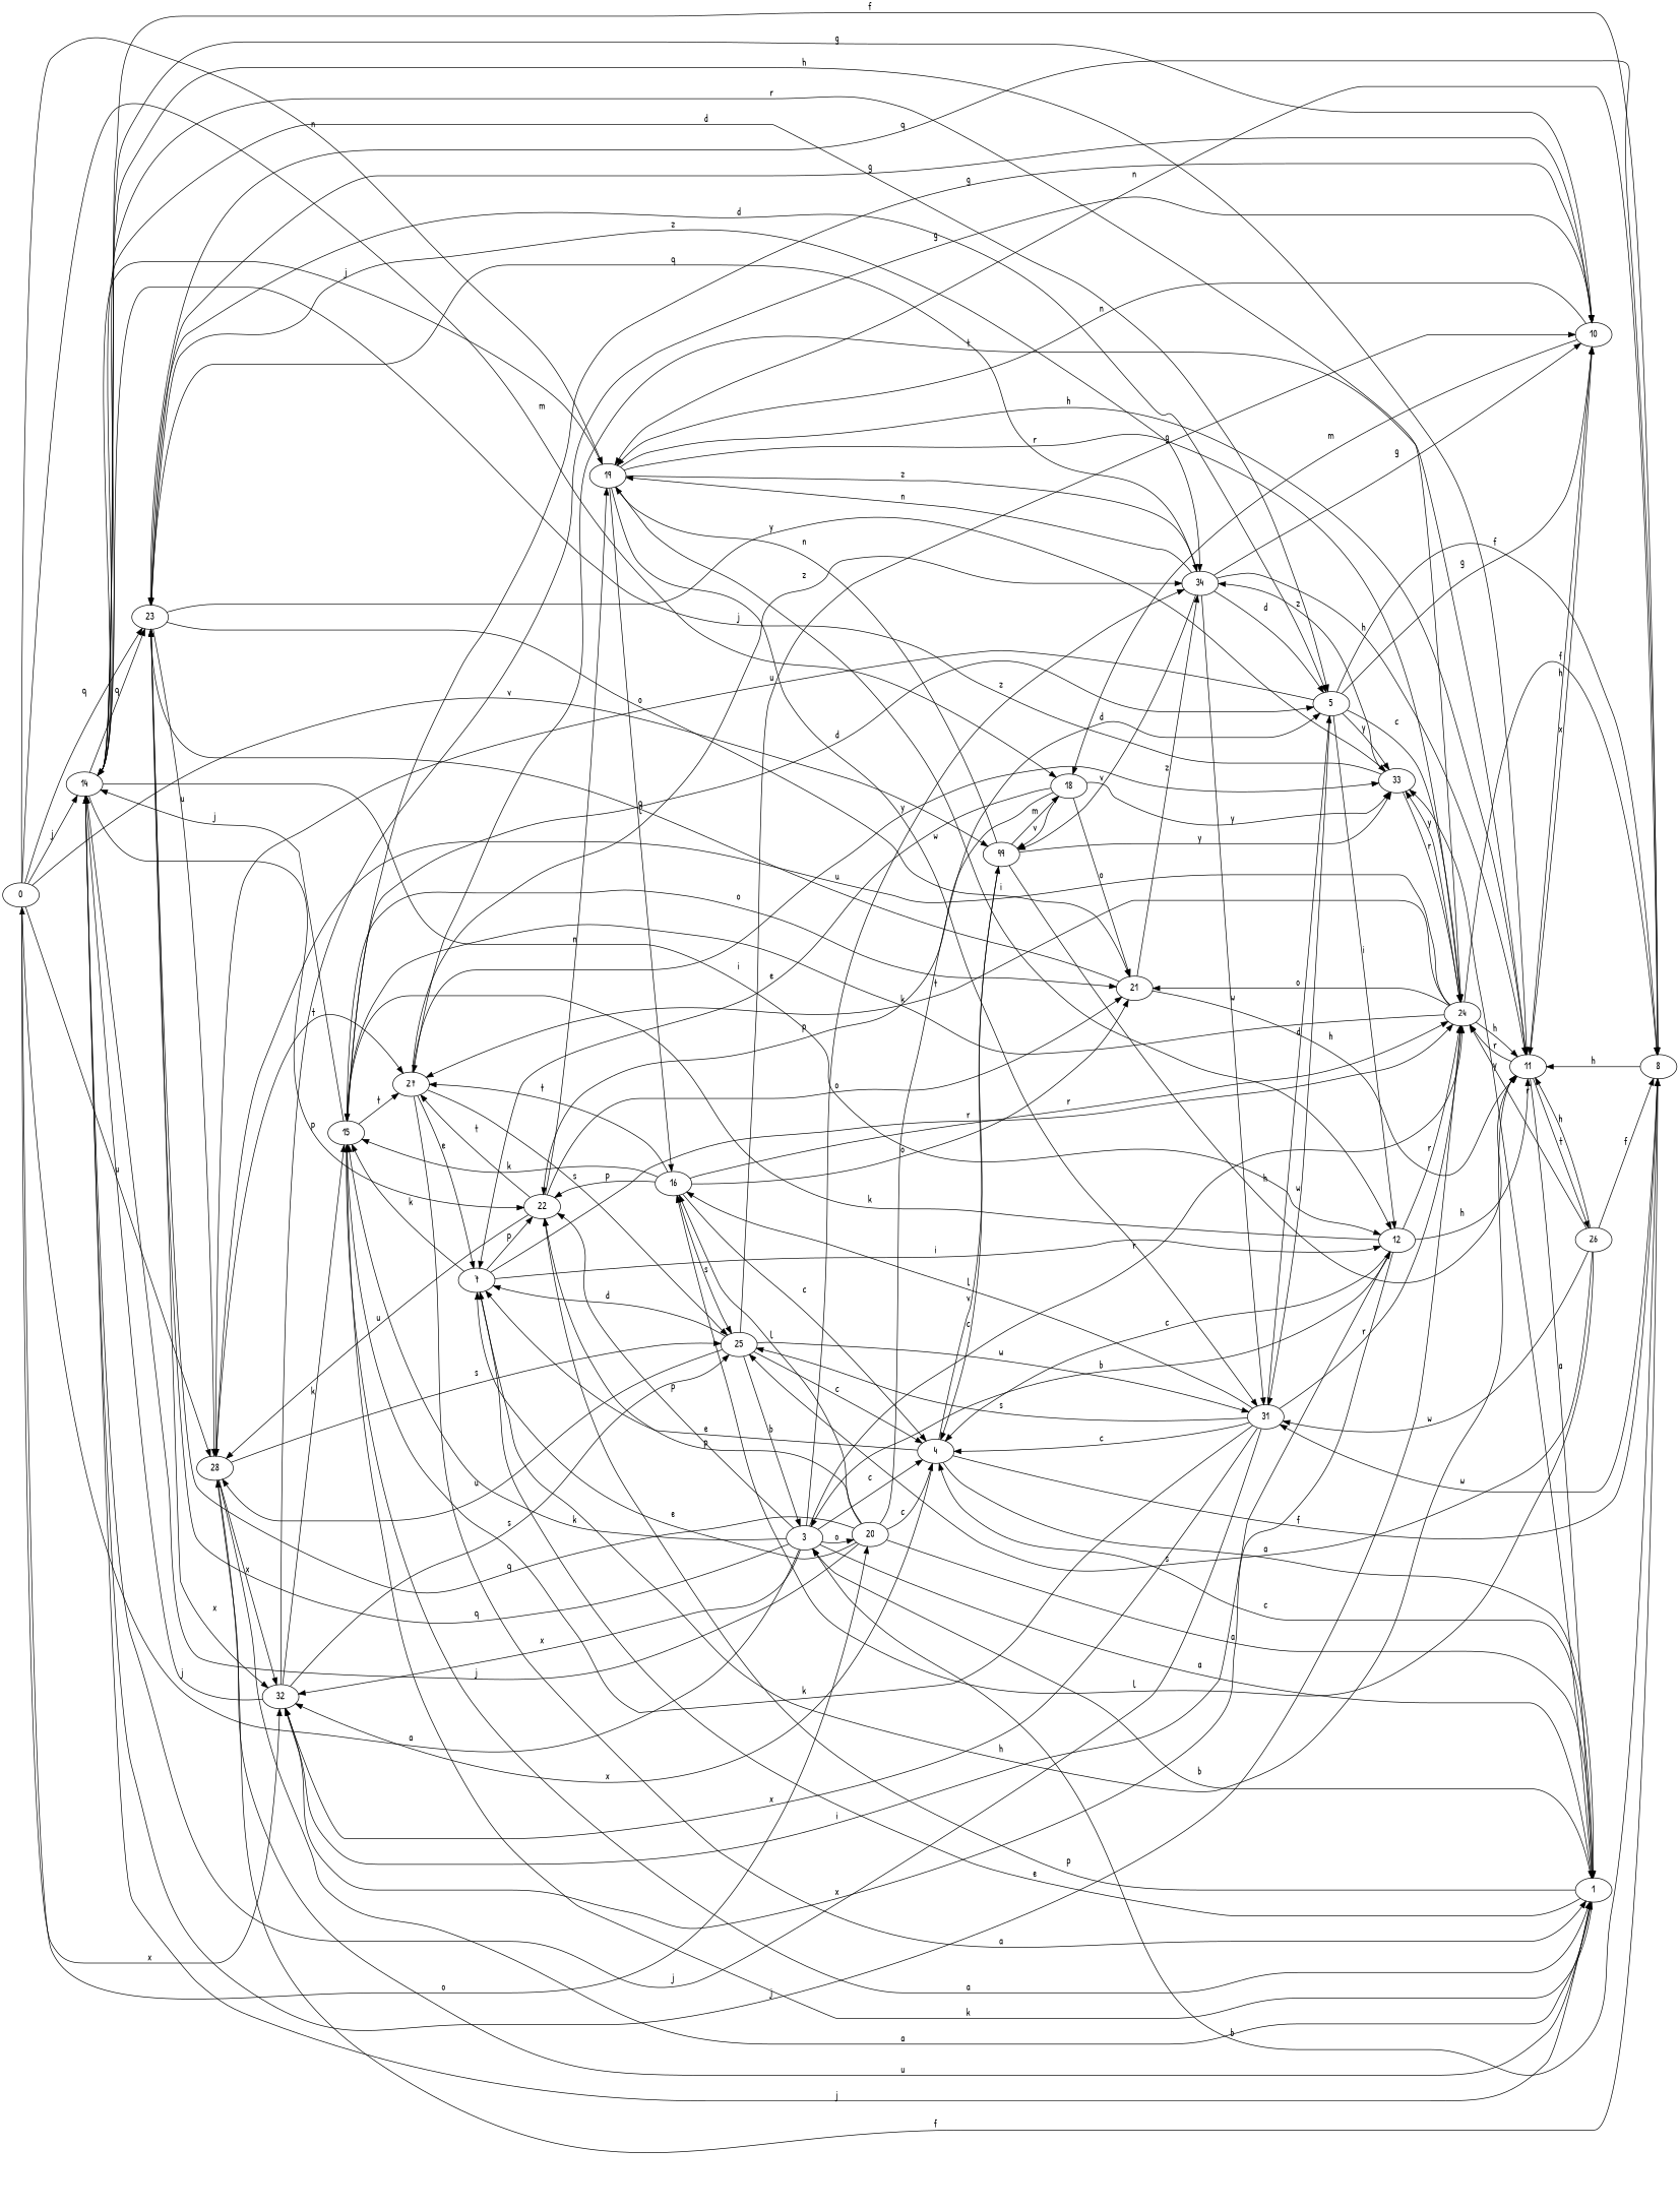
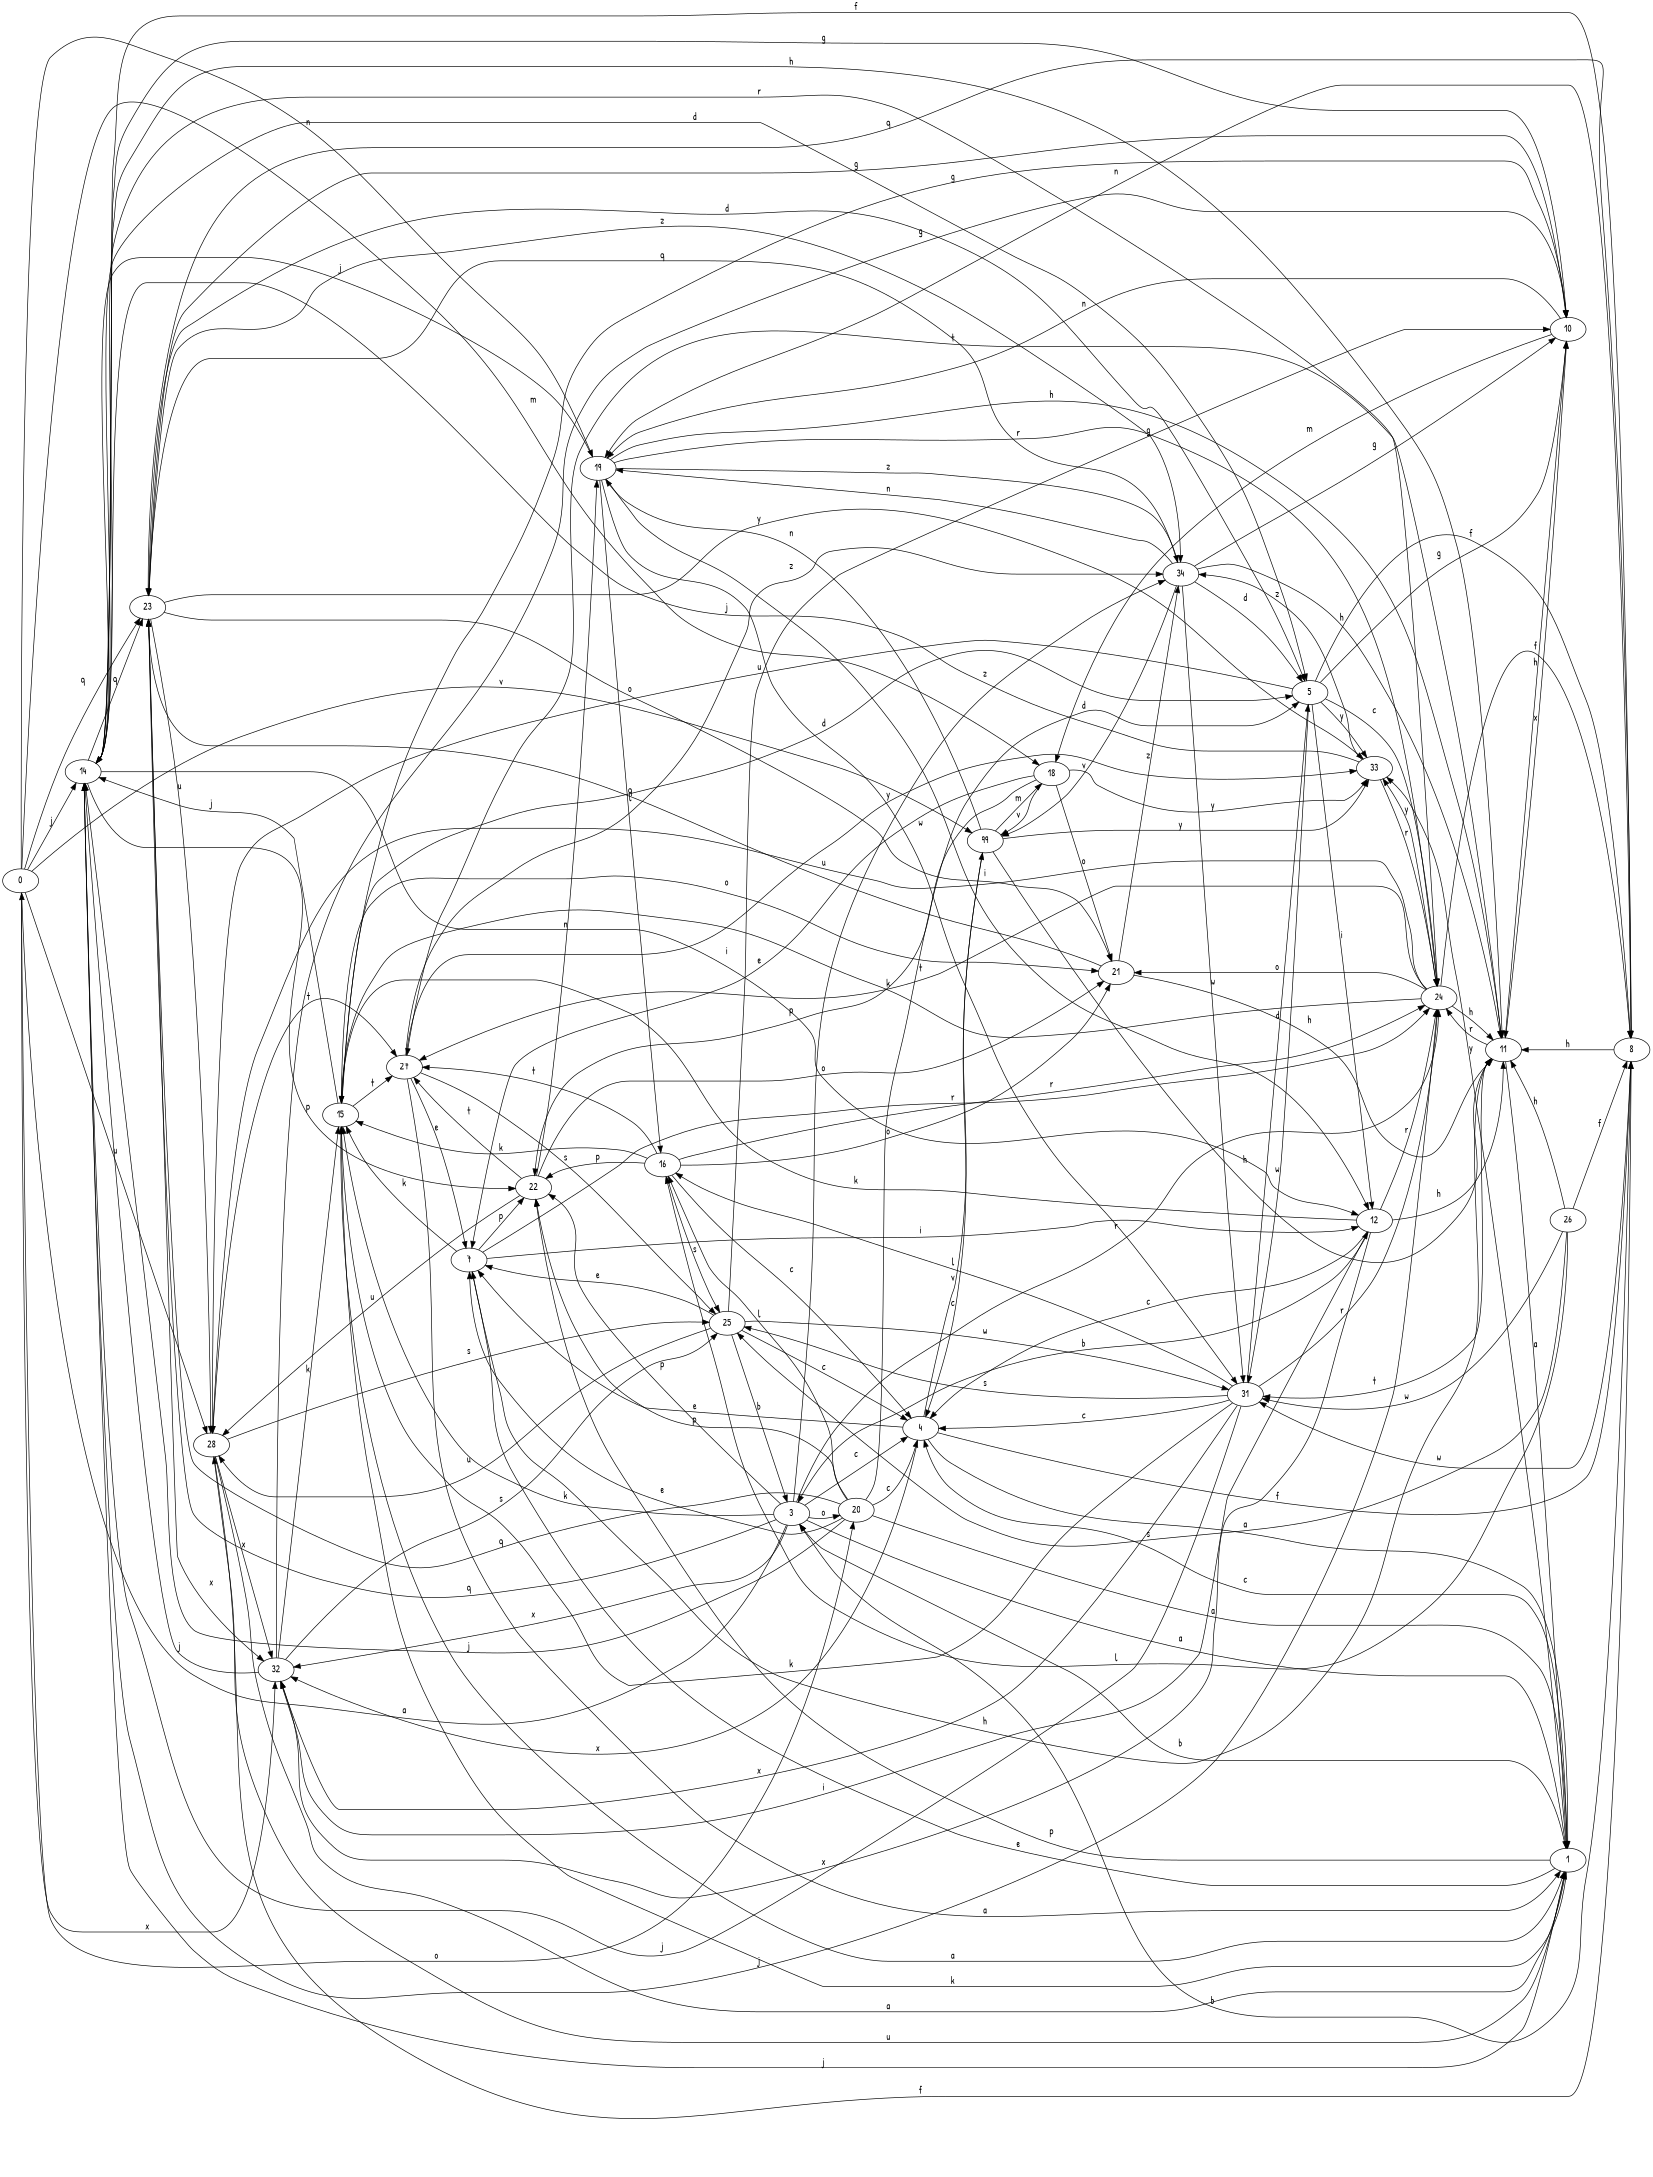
  strict digraph {
    fontname="Patrick Hand"
    rankdir=LR
    node [fontname="Patrick Hand"]
    edge [fontname="Patrick Hand"]
    0
    14
    18
    19
    20
    23
    28
    n8 [label=99]
    32
    22
    24
    8
    5
    10
    12
    11
    7
    33
    21
    34
    31
    16
    1
    4
    27
    25
    15
    3
    26
    0 -> 14 [label=j]
    0 -> 18 [label=m]
    0 -> 19 [label=n]
    0 -> 20 [label=o]
    0 -> 23 [label=q]
    0 -> 28 [label=u]
    0 -> n8 [label=v]
    0 -> 32 [label=x]
    14 -> 23 [label=q]
    14 -> 22 [label=p]
    14 -> 24 [label=r]
    14 -> 8 [label=f]
    14 -> 5 [label=d]
    14 -> 10 [label=g]
    14 -> 12 [label=i]
    14 -> 11 [label=h]
    18 -> n8 [label=v]
    18 -> 22 [label=p]
    18 -> 7 [label=e]
    18 -> 33 [label=y]
    18 -> 21 [label=o]
    19 -> 14 [label=j]
    19 -> 24 [label=r]
    19 -> 12 [label=i]
    19 -> 11 [label=h]
    19 -> 34 [label=z]
    19 -> 31 [label=w]
    19 -> 16 [label=l]
    20 -> 14 [label=j]
    20 -> 23 [label=q]
    20 -> 22 [label=p]
    20 -> 5 [label=d]
    20 -> 7 [label=e]
    20 -> 16 [label=l]
    20 -> 1 [label=a]
    20 -> 4 [label=c]
    23 -> 28 [label=u]
    23 -> 32 [label=x]
    23 -> 5 [label=d]
    23 -> 10 [label=g]
    23 -> 33 [label=y]
    23 -> 21 [label=o]
    23 -> 34 [label=z]
    28 -> 32 [label=x]
    28 -> 8 [label=f]
    28 -> 1 [label=a]
    28 -> 27 [label=t]
    28 -> 25 [label=s]
    n8 -> 18 [label=m]
    n8 -> 19 [label=n]
    n8 -> 11 [label=h]
    n8 -> 33 [label=y]
    n8 -> 4 [label=c]
    32 -> 14 [label=j]
    32 -> 10 [label=g]
    32 -> 12 [label=i]
    32 -> 25 [label=s]
    32 -> 15 [label=k]
    22 -> 19 [label=n]
    22 -> 28 [label=u]
    22 -> 21 [label=o]
    22 -> 27 [label=t]
    24 -> 14 [label=j]
    24 -> 28 [label=u]
    24 -> 8 [label=f]
    24 -> 11 [label=h]
    24 -> 33 [label=y]
    24 -> 21 [label=o]
    24 -> 27 [label=t]
    24 -> 15 [label=k]
    8 -> 19 [label=n]
    8 -> 23 [label=q]
    8 -> 11 [label=h]
    8 -> 31 [label=w]
    8 -> 3 [label=b]
    5 -> 28 [label=u]
    5 -> 24 [label=c]
    5 -> 8 [label=f]
    5 -> 10 [label=g]
    5 -> 12 [label=i]
    5 -> 33 [label=y]
    5 -> 31 [label=w]
    10 -> 18 [label=m]
    10 -> 19 [label=n]
    10 -> 11 [label=h]
    12 -> 32 [label=x]
    12 -> 24 [label=r]
    12 -> 11 [label=h]
    12 -> 4 [label=c]
    12 -> 15 [label=k]
    12 -> 3 [label=b]
    11 -> 24 [label=r]
    11 -> 10 [label=x]
    11 -> 1 [label=a]
    11 -> 27 [label=t]
-   11 -> 26 [label=t]
+   11 -> 31 [label=t]
    7 -> 22 [label=p]
    7 -> 24 [label=r]
    7 -> 12 [label=i]
    7 -> 11 [label=h]
    7 -> 15 [label=k]
    33 -> 14 [label=j]
    33 -> 24 [label=r]
    33 -> 34 [label=z]
    21 -> 23 [label=q]
    21 -> 11 [label=h]
    21 -> 34 [label=z]
    34 -> 19 [label=n]
    34 -> 23 [label=q]
    34 -> n8 [label=v]
    34 -> 5 [label=d]
    34 -> 10 [label=g]
    34 -> 11 [label=h]
    34 -> 31 [label=w]
    31 -> 14 [label=j]
    31 -> 32 [label=x]
    31 -> 24 [label=r]
    31 -> 5 [label=d]
    31 -> 16 [label=l]
    31 -> 4 [label=c]
    31 -> 25 [label=s]
    31 -> 15 [label=k]
    16 -> 22 [label=p]
    16 -> 24 [label=r]
    16 -> 21 [label=o]
    16 -> 4 [label=c]
    16 -> 27 [label=t]
    16 -> 25 [label=s]
    16 -> 15 [label=k]
    1 -> 14 [label=j]
    1 -> 28 [label=u]
    1 -> 22 [label=p]
    1 -> 7 [label=e]
    1 -> 33 [label=y]
    1 -> 4 [label=c]
    1 -> 15 [label=k]
    1 -> 3 [label=b]
    4 -> n8 [label=v]
    4 -> 32 [label=x]
    4 -> 8 [label=f]
    4 -> 7 [label=e]
    4 -> 1 [label=a]
    27 -> 7 [label=e]
    27 -> 33 [label=y]
    27 -> 34 [label=z]
    27 -> 1 [label=a]
    27 -> 25 [label=s]
    25 -> 28 [label=u]
    25 -> 10 [label=g]
-   25 -> 7 [label=d]
+   25 -> 7 [label=e]
    25 -> 31 [label=w]
    25 -> 4 [label=c]
    25 -> 3 [label=b]
    15 -> 14 [label=j]
    15 -> 5 [label=d]
    15 -> 10 [label=g]
    15 -> 21 [label=o]
    15 -> 1 [label=a]
    15 -> 27 [label=t]
    3 -> 0 [label=a]
    3 -> 20 [label=o]
    3 -> 23 [label=q]
    3 -> 32 [label=x]
    3 -> 22 [label=p]
    3 -> 24 [label=r]
    3 -> 34 [label=z]
    3 -> 1 [label=a]
    3 -> 4 [label=c]
    3 -> 15 [label=k]
-   26 -> 24 [label=r]
    26 -> 8 [label=f]
    26 -> 11 [label=h]
    26 -> 31 [label=w]
    26 -> 16 [label=l]
    26 -> 25 [label=s]
  }
